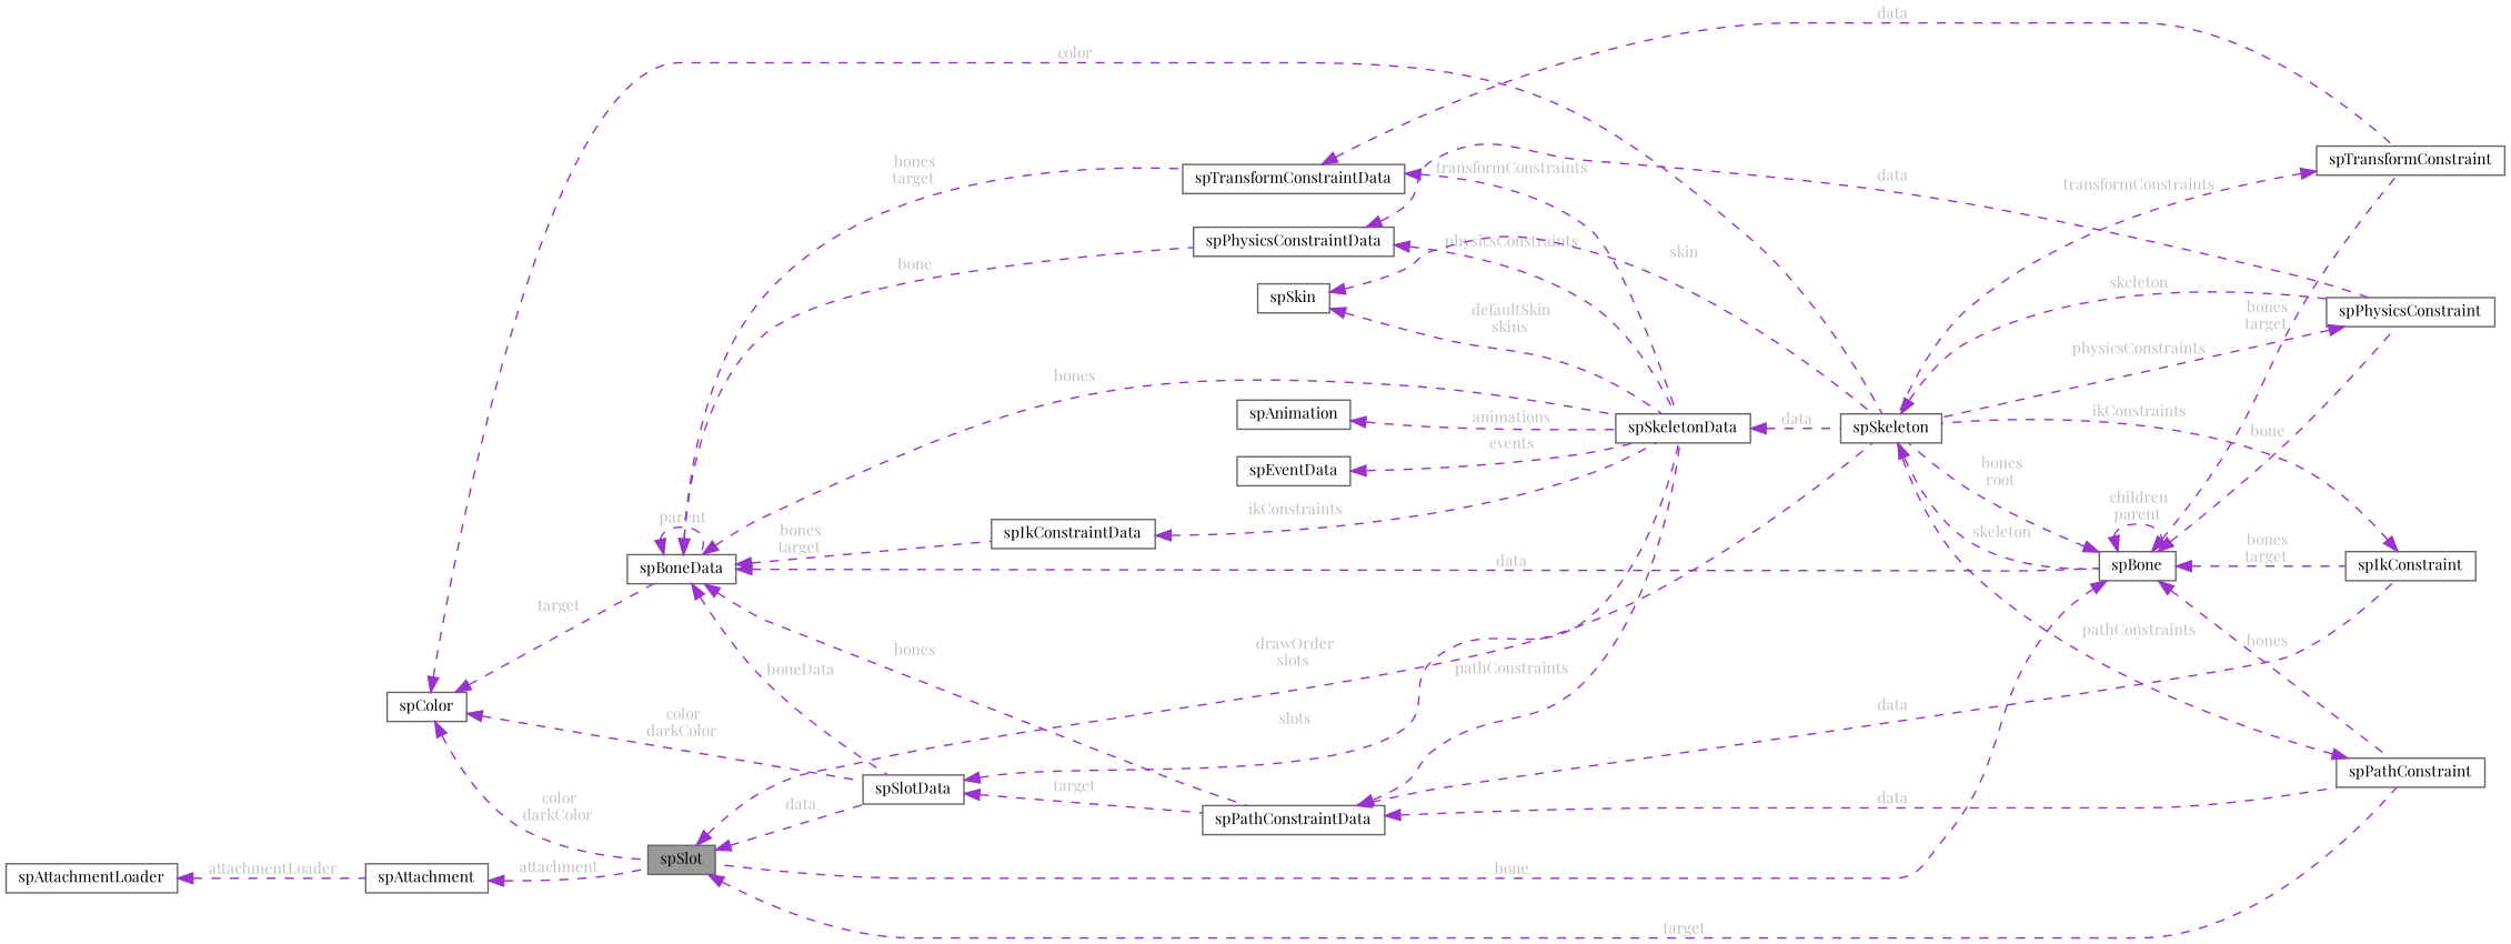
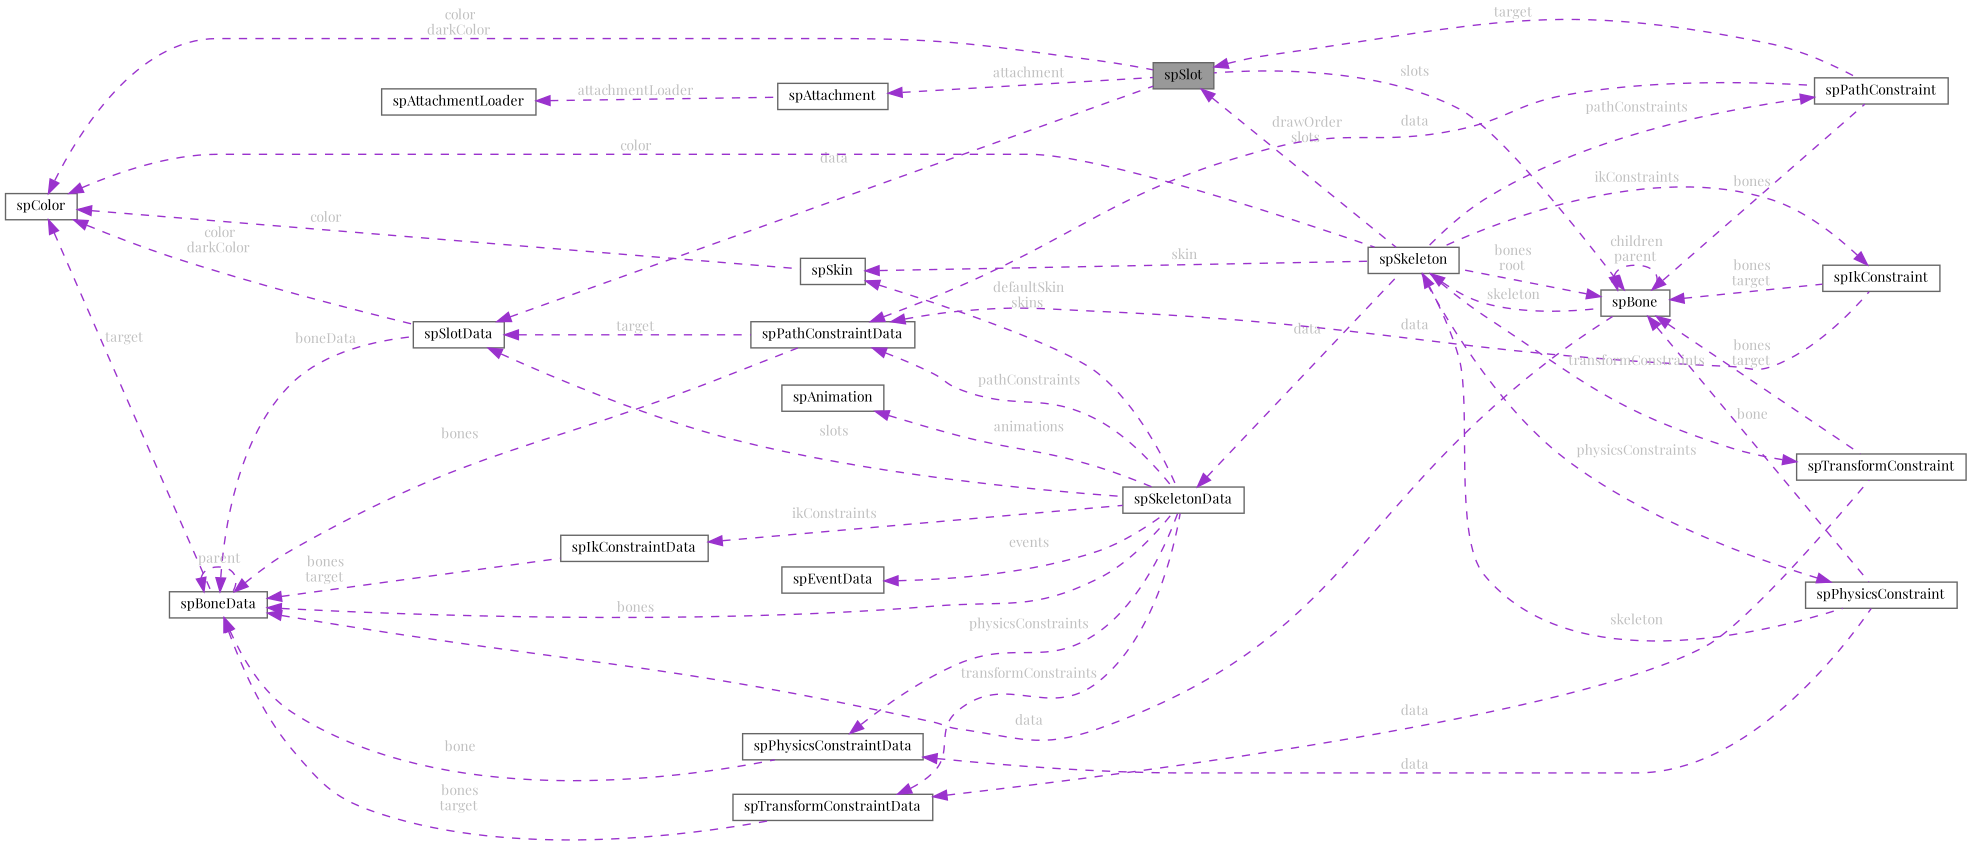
  digraph {
    fontname="Playfair Display"
    rankdir=LR
    node [color=gray40 fillcolor=white fontname="Playfair Display" fontsize=10 shape=box style=filled]
    edge [color=darkorchid3 dir=back fontcolor=grey fontname="Playfair Display" fontsize=10 labelfontname=Helvetica labelfontsize=10 style=dashed]
    n1 [fillcolor=grey60 fontcolor=black height=0.2 label=spSlot width=0.4]
    n2 [height=0.2 label=spSkeleton width=0.4]
    n3 [height=0.2 label=spPathConstraint width=0.4]
    n4 [height=0.2 label=spBone width=0.4]
    n5 [height=0.2 label=spPhysicsConstraint width=0.4]
    n6 [height=0.2 label=spSlotData width=0.4]
    n7 [height=0.2 label=spSkeletonData width=0.4]
    n8 [height=0.2 label=spPathConstraintData width=0.4]
    n9 [height=0.2 label=spIkConstraint width=0.4]
    n10 [height=0.2 label=spBoneData width=0.4]
    n11 [height=0.2 label=spIkConstraintData width=0.4]
    n12 [height=0.2 label=spTransformConstraintData width=0.4]
    n13 [height=0.2 label=spPhysicsConstraintData width=0.4]
    n14 [height=0.2 label=spTransformConstraint width=0.4]
    n15 [height=0.2 label=spColor width=0.4]
    n16 [height=0.2 label=spSkin width=0.4]
    n17 [height=0.2 label=spEventData width=0.4]
    n18 [height=0.2 label=spAnimation width=0.4]
    n19 [height=0.2 label=spAttachment width=0.4]
    n20 [height=0.2 label=spAttachmentLoader width=0.4]
    n1 -> n2 [label=" drawOrder\nslots"]
    n1 -> n3 [label=" target"]
    n2 -> n4 [label=" skeleton"]
    n2 -> n5 [label=" skeleton"]
    n3 -> n2 [label=" pathConstraints"]
-   n4 -> n1 [label=" bone"]
+   n4 -> n1 [label=" slots"]
    n4 -> n2 [label=" bones\nroot"]
    n4 -> n3 [label=" bones"]
    n4 -> n4 [label=" children\nparent"]
    n4 -> n5 [label=" bone"]
    n4 -> n9 [label=" bones\ntarget"]
    n4 -> n14 [label=" bones\ntarget"]
    n5 -> n2 [label=" physicsConstraints"]
-   n1 -> n6 [label=" data"]
+   n6 -> n1 [label=" data"]
    n6 -> n7 [label=" slots"]
    n6 -> n8 [label=" target"]
    n7 -> n2 [label=" data"]
    n8 -> n3 [label=" data"]
    n8 -> n7 [label=" pathConstraints"]
    n8 -> n9 [label=" data"]
    n9 -> n2 [label=" ikConstraints"]
    n10 -> n4 [label=" data"]
    n10 -> n6 [label=" boneData"]
    n10 -> n7 [label=" bones"]
    n10 -> n8 [label=" bones"]
    n10 -> n10 [label=" parent"]
    n10 -> n11 [label=" bones\ntarget"]
    n10 -> n12 [label=" bones\ntarget"]
    n10 -> n13 [label=" bone"]
    n11 -> n7 [label=" ikConstraints"]
    n12 -> n7 [label=" transformConstraints"]
    n12 -> n14 [label=" data"]
    n13 -> n5 [label=" data"]
    n13 -> n7 [label=" physicsConstraints"]
    n14 -> n2 [label=" transformConstraints"]
    n15 -> n1 [label=" color\ndarkColor"]
    n15 -> n2 [label=" color"]
    n15 -> n6 [label=" color\ndarkColor"]
    n15 -> n10 [label=" target"]
+   n15 -> n16 [label=" color"]
    n16 -> n2 [label=" skin"]
    n16 -> n7 [label=" defaultSkin\nskins"]
    n17 -> n7 [label=" events"]
    n18 -> n7 [label=" animations"]
    n19 -> n1 [label=" attachment"]
    n20 -> n19 [label=" attachmentLoader"]
  }
